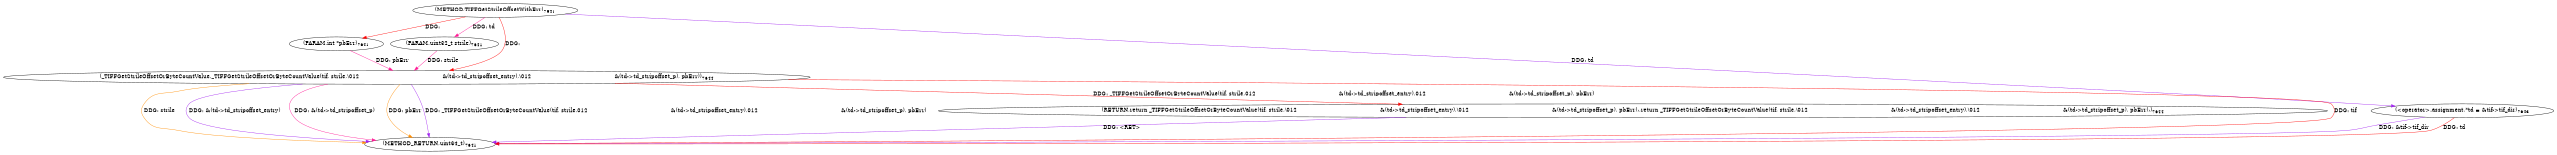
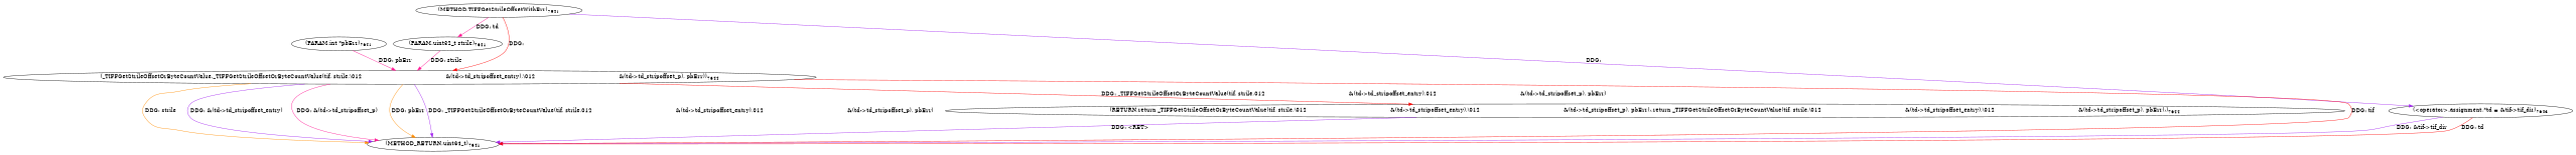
  digraph {
    edge [color=red]
    n1 [label=<(METHOD,TIFFGetStrileOffsetWithErr)<SUB>7641</SUB>>]
    n2 [label=<(PARAM,uint32_t strile)<SUB>7641</SUB>>]
    n3 [label=<(PARAM,int *pbErr)<SUB>7641</SUB>>]
    n4 [label=<(&lt;operator&gt;.assignment,*td = &amp;tif-&gt;tif_dir)<SUB>7643</SUB>>]
    n5 [label=<(_TIFFGetStrileOffsetOrByteCountValue,_TIFFGetStrileOffsetOrByteCountValue(tif, strile,\012                                                &amp;(td-&gt;td_stripoffset_entry),\012                                                &amp;(td-&gt;td_stripoffset_p), pbErr))<SUB>7644</SUB>>]
    n6 [label=<(METHOD_RETURN,uint64_t)<SUB>7641</SUB>>]
    n7 [label=<(RETURN,return _TIFFGetStrileOffsetOrByteCountValue(tif, strile,\012                                                &amp;(td-&gt;td_stripoffset_entry),\012                                                &amp;(td-&gt;td_stripoffset_p), pbErr);,return _TIFFGetStrileOffsetOrByteCountValue(tif, strile,\012                                                &amp;(td-&gt;td_stripoffset_entry),\012                                                &amp;(td-&gt;td_stripoffset_p), pbErr);)<SUB>7644</SUB>>]
    n1 -> n2 [color=deeppink label="DDG: td"]
-   n1 -> n3 [label="DDG: "]
-   n1 -> n4 [color=purple label="DDG: td"]
+   n1 -> n4 [color=purple label="DDG: "]
    n1 -> n5 [label="DDG: "]
    n2 -> n5 [color=deeppink label="DDG: strile"]
    n3 -> n5 [color=deeppink label="DDG: pbErr"]
    n4 -> n6 [label="DDG: td"]
    n4 -> n6 [color=purple label="DDG: &amp;tif-&gt;tif_dir"]
    n5 -> n6 [label="DDG: tif"]
    n5 -> n6 [color=darkorange label="DDG: strile"]
    n5 -> n6 [color=purple label="DDG: &amp;(td-&gt;td_stripoffset_entry)"]
    n5 -> n6 [color=deeppink label="DDG: &amp;(td-&gt;td_stripoffset_p)"]
    n5 -> n6 [color=darkorange label="DDG: pbErr"]
    n5 -> n6 [color=purple label="DDG: _TIFFGetStrileOffsetOrByteCountValue(tif, strile,\012                                                &amp;(td-&gt;td_stripoffset_entry),\012                                                &amp;(td-&gt;td_stripoffset_p), pbErr)"]
    n5 -> n7 [label="DDG: _TIFFGetStrileOffsetOrByteCountValue(tif, strile,\012                                                &amp;(td-&gt;td_stripoffset_entry),\012                                                &amp;(td-&gt;td_stripoffset_p), pbErr)"]
    n7 -> n6 [color=purple label="DDG: &lt;RET&gt;"]
  }
